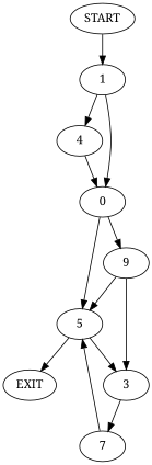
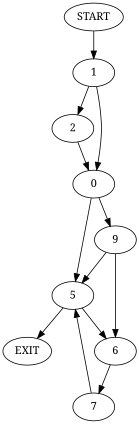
  digraph {
    fontname="Noto Serif"
    node [fontname="Noto Serif"]
    edge [fontname="Noto Serif"]
    n1 [label=START]
    1
-   2 [label=4]
+   2
    n4 [label=0]
    n5 [label=EXIT]
    n6 [label=9]
    5
-   6 [label=3]
+   6
    7
    n1 -> 1
    1 -> 2
    1 -> n4
    2 -> n4
    n4 -> n6
    n4 -> 5
    n6 -> 5
    n6 -> 6
    5 -> n5
    5 -> 6
    6 -> 7
    7 -> 5
  }
